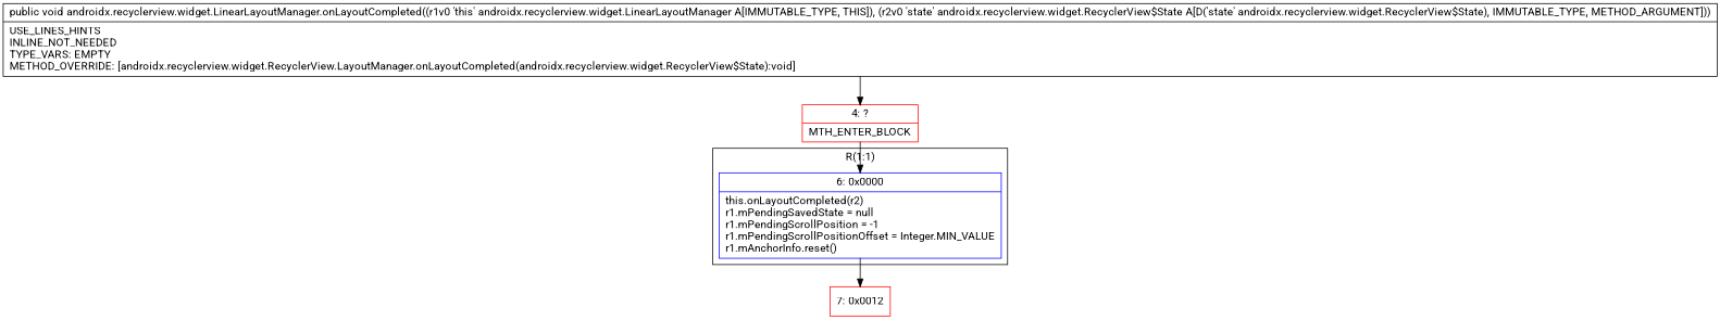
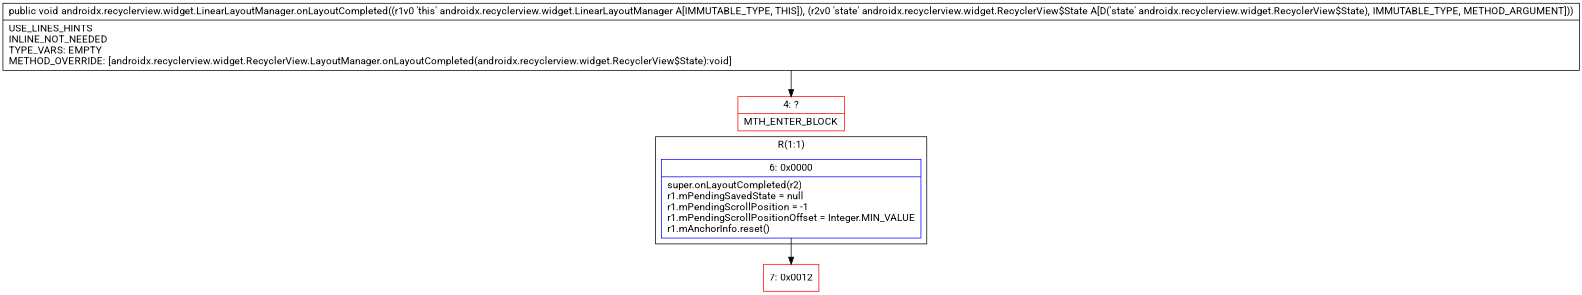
  digraph {
    fontname=Roboto
    node [color=red fontname=Roboto shape=record]
    edge [fontname=Roboto]
-   n1 [color=blue label="{6\:\ 0x0000|this.onLayoutCompleted(r2)\lr1.mPendingSavedState = null\lr1.mPendingScrollPosition = \-1\lr1.mPendingScrollPositionOffset = Integer.MIN_VALUE\lr1.mAnchorInfo.reset()\l}"]
+   n1 [color=blue label="{6\:\ 0x0000|super.onLayoutCompleted(r2)\lr1.mPendingSavedState = null\lr1.mPendingScrollPosition = \-1\lr1.mPendingScrollPositionOffset = Integer.MIN_VALUE\lr1.mAnchorInfo.reset()\l}"]
    n2 [label="{7\:\ 0x0012}"]
    n3 [label="{4\:\ ?|MTH_ENTER_BLOCK\l}"]
    n4 [label="{public void androidx.recyclerview.widget.LinearLayoutManager.onLayoutCompleted((r1v0 'this' androidx.recyclerview.widget.LinearLayoutManager A[IMMUTABLE_TYPE, THIS]), (r2v0 'state' androidx.recyclerview.widget.RecyclerView$State A[D('state' androidx.recyclerview.widget.RecyclerView$State), IMMUTABLE_TYPE, METHOD_ARGUMENT]))  | USE_LINES_HINTS\lINLINE_NOT_NEEDED\lTYPE_VARS: EMPTY\lMETHOD_OVERRIDE: [androidx.recyclerview.widget.RecyclerView.LayoutManager.onLayoutCompleted(androidx.recyclerview.widget.RecyclerView$State):void]\l}" color=""]
    subgraph cluster_1 {
      label="R(1:1)"
      n1
    }
    n1 -> n2
-   n3 -> n1
    n4 -> n3
  }
